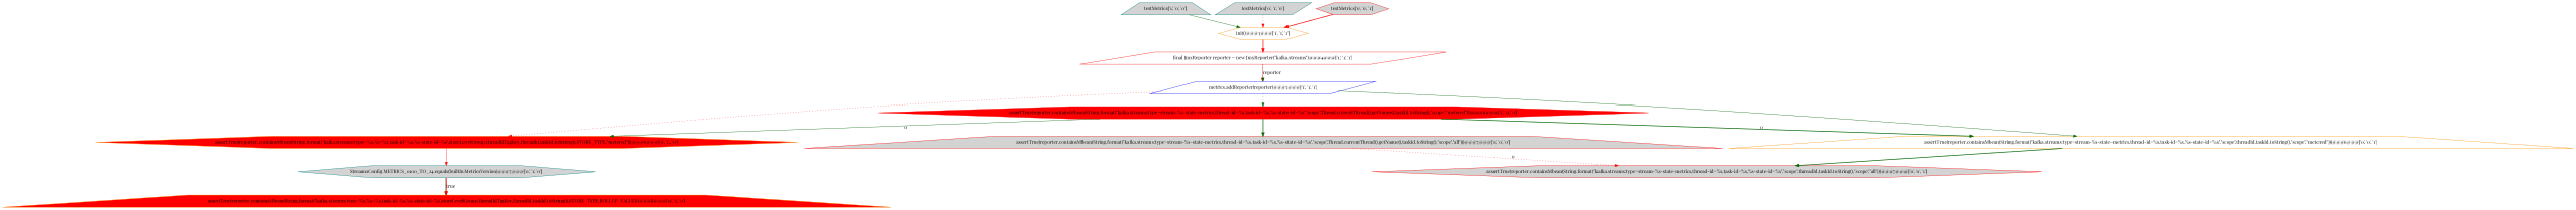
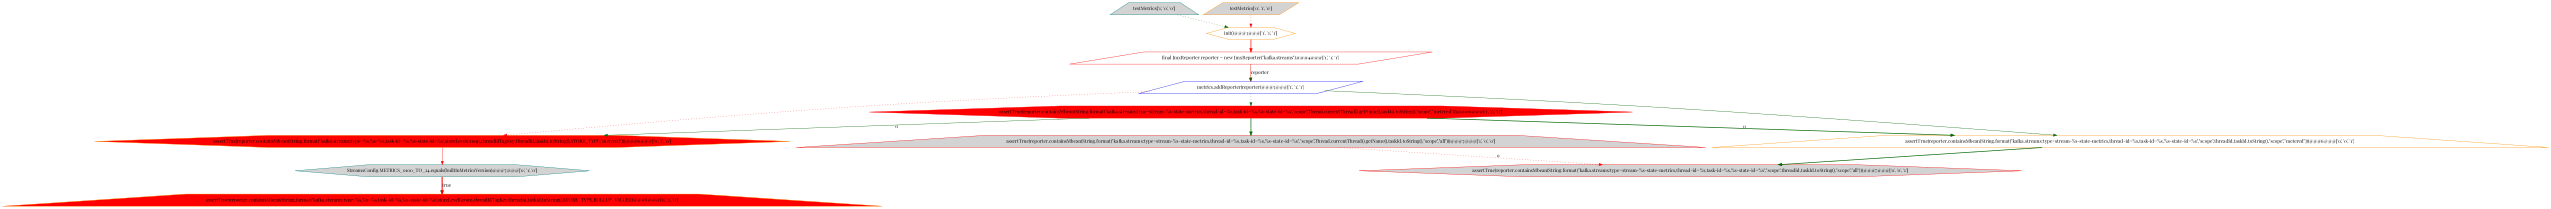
  digraph {
    fontname="Playfair Display"
    node [color=red fillcolor=lightgray fontname="Playfair Display" shape=hexagon style=filled]
    edge [color=darkgreen fontname="Playfair Display" style=bold]
    n1 [color=darkorange fillcolor=white label="init()@@@3@@@['1', '1', '1']"]
    n2 [fillcolor=white label="final JmxReporter reporter = new JmxReporter(\"kafka.streams\")@@@4@@@['1', '1', '1']" shape=parallelogram]
    n3 [color=blue fillcolor=white label="metrics.addReporter(reporter)@@@5@@@['1', '1', '1']" shape=parallelogram]
    n4 [color=darkorange fillcolor=red label="assertTrue(reporter.containsMbean(String.format(\"kafka.streams:type=%s,%s=%s,task-id=%s,%s-state-id=%s\",storeLevelGroup,threadIdTagKey,threadId,taskId.toString(),STORE_TYPE,ROLLUP_VALUE)))@@@8@@@['0', '1', '0']" shape=trapezium]
    n5 [color=teal label="StreamsConfig.METRICS_0100_TO_24.equals(builtInMetricsVersion)@@@7@@@['0', '1', '0']"]
    n6 [color=teal label="testMetrics['1', '0', '0']" shape=trapezium]
    n7 [color=darkorange fillcolor=red label="assertTrue(reporter.containsMbean(String.format(\"kafka.streams:type=%s,%s=%s,task-id=%s,%s-state-id=%s\",storeLevelGroup,threadIdTagKey,threadId,taskId.toString(),STORE_TYPE,\"metered\")))@@@6@@@['0', '1', '0']"]
    n8 [color=darkorange fillcolor=white label="assertTrue(reporter.containsMbean(String.format(\"kafka.streams:type=stream-%s-state-metrics,thread-id=%s,task-id=%s,%s-state-id=%s\",\"scope\",threadId,taskId.toString(),\"scope\",\"metered\")))@@@6@@@['0', '0', '1']" shape=trapezium]
    n9 [fillcolor=red label="assertTrue(reporter.containsMbean(String.format(\"kafka.streams:type=stream-%s-state-metrics,thread-id=%s,task-id=%s,%s-state-id=%s\",\"scope\",Thread.currentThread().getName(),taskId.toString(),\"scope\",\"metered\")))@@@6@@@['1', '0', '0']"]
    n10 [label="assertTrue(reporter.containsMbean(String.format(\"kafka.streams:type=stream-%s-state-metrics,thread-id=%s,task-id=%s,%s-state-id=%s\",\"scope\",threadId,taskId.toString(),\"scope\",\"all\")))@@@7@@@['0', '0', '1']"]
    n11 [label="assertTrue(reporter.containsMbean(String.format(\"kafka.streams:type=stream-%s-state-metrics,thread-id=%s,task-id=%s,%s-state-id=%s\",\"scope\",Thread.currentThread().getName(),taskId.toString(),\"scope\",\"all\")))@@@7@@@['1', '0', '0']" shape=trapezium]
-   n12 [color=teal label="testMetrics['0', '1', '0']" shape=parallelogram]
-   n13 [label="testMetrics['0', '0', '1']"]
+   n12 [color=darkorange label="testMetrics['0', '1', '0']" shape=parallelogram]
    n1 -> n2 [color=red]
    n2 -> n3 [color=red style=solid]
    n2 -> n3 [label=reporter style=dotted]
    n3 -> n7 [color=red style=dotted]
    n3 -> n8 [style=solid]
    n3 -> n9 [style=dotted]
    n5 -> n4 [style=solid]
    n5 -> n4 [color=red label=true]
-   n6 -> n1 [style=solid]
+   n6 -> n1 [style=dotted]
    n7 -> n5 [color=red style=solid]
    n8 -> n10
    n9 -> n7 [label=0 style=solid]
    n9 -> n8 [label=0]
    n9 -> n11
    n11 -> n10 [color=red label=0 style=dotted]
    n12 -> n1 [color=red style=dotted]
-   n13 -> n1 [color=red]
  }
